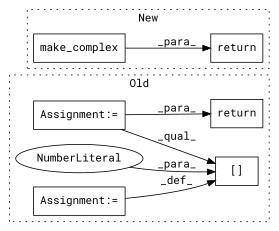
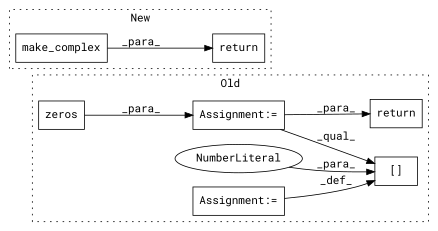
  digraph {
    rankdir=LR
    fontname="Roboto Mono"
    node [a=32 l=1 shape=box fontname="Roboto Mono"]
    edge [fontname="Roboto Mono"]
    n1 [a=2 l="4,1" label="[]" s="2050,2055"]
    n2 [a=34 label=NumberLiteral s=2054 shape=ellipse]
+   n3 [l="11,1" label=zeros s="1959,2014"]
    n4 [a=7 label="Assignment:=" s=1952]
    n5 [a=7 label="Assignment:=" s=2056]
    n6 [a=41 l=7 label=return s=2072]
    n7 [l="13,1" label=make_complex s="1724,1754"]
    n8 [a=41 l=7 label=return s=1712]
    subgraph cluster_1 {
      label=Old
      style=dotted
      n1
      n2
+     n3
      n4
      n5
      n6
    }
    subgraph cluster_2 {
      label=New
      style=dotted
      n7
      n8
    }
    n2 -> n1 [label=_para_]
+   n3 -> n4 [label=_para_]
    n4 -> n1 [label=_qual_]
    n4 -> n6 [label=_para_]
    n5 -> n1 [label=_def_]
    n7 -> n8 [label=_para_]
  }
